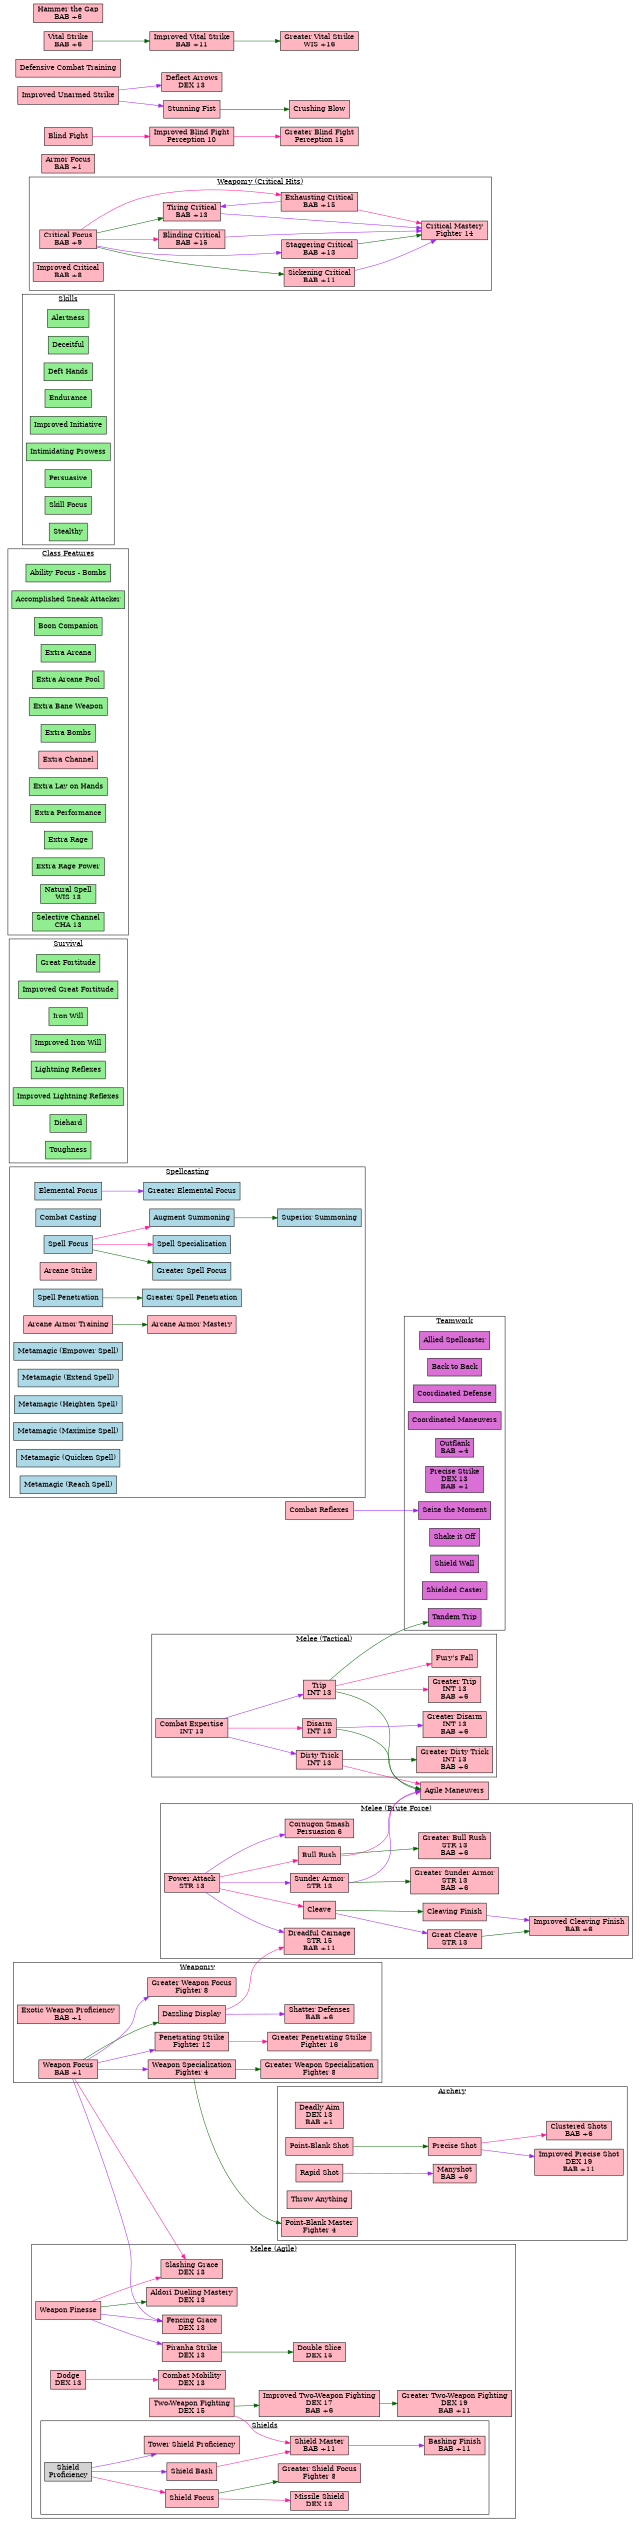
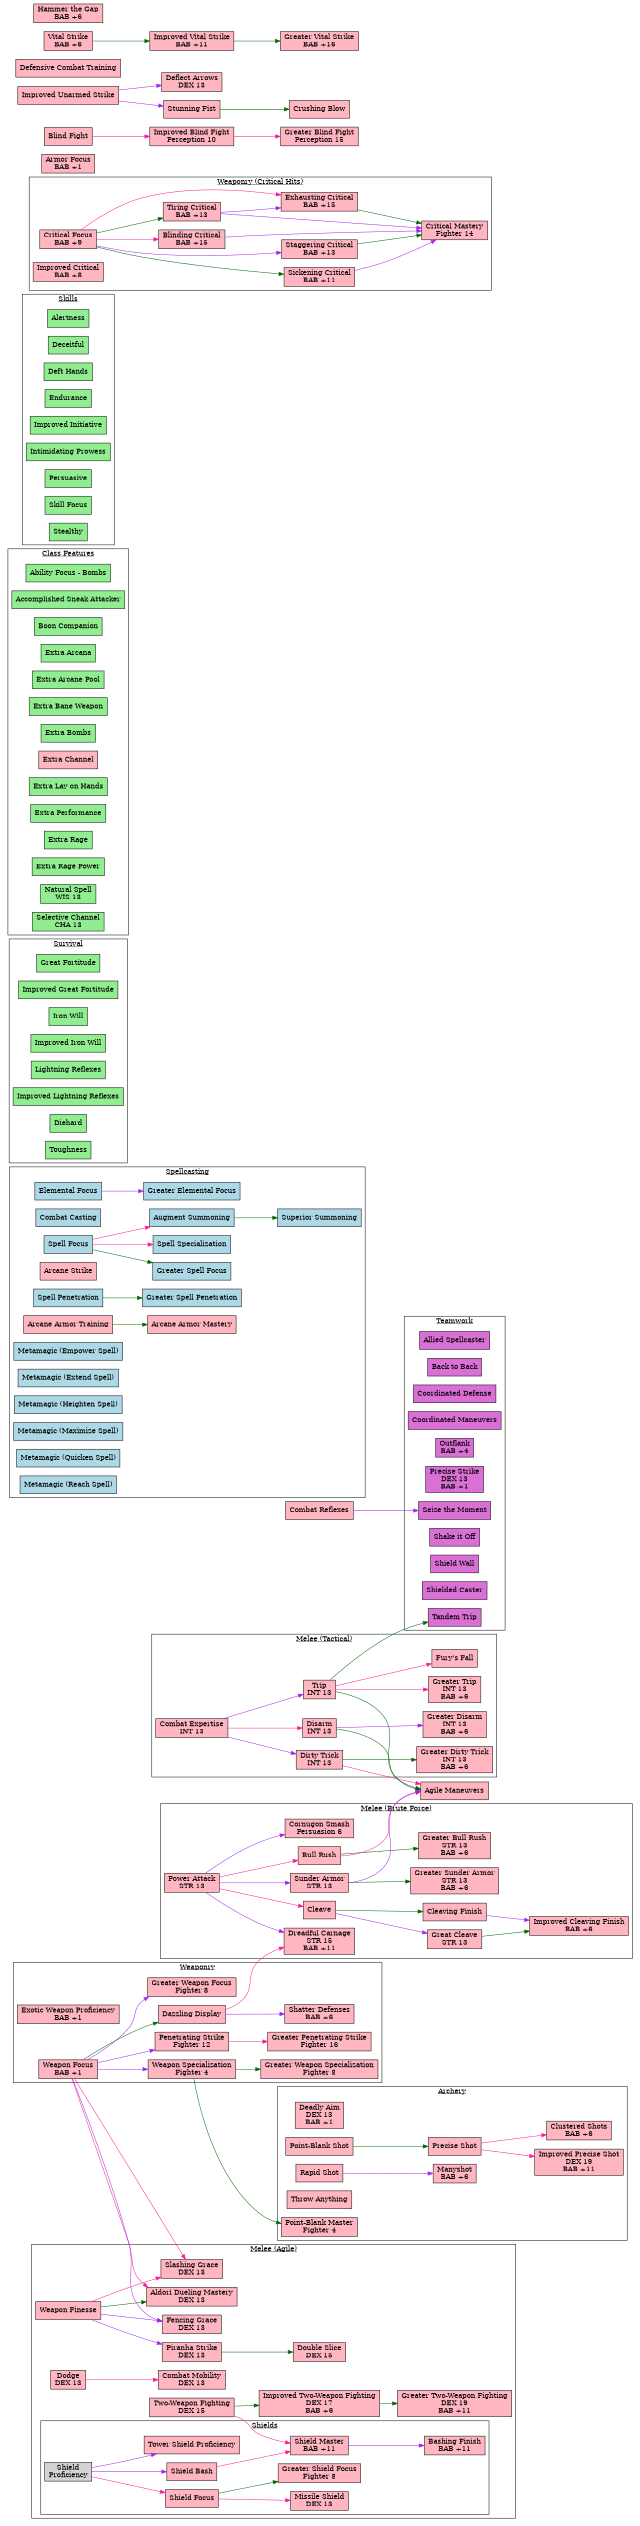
  digraph {
    rankdir=LR
    node [color=black fillcolor=lightpink shape=rectangle style=filled]
    edge [color=purple]
    "Allied Spellcaster" [fillcolor=orchid]
    "Back to Back" [fillcolor=orchid]
    "Coordinated Defense" [fillcolor=orchid]
    "Coordinated Maneuvers" [fillcolor=orchid]
    Outflank [fillcolor=orchid label=<\N<BR/>BAB +4>]
    "Precise Strike" [fillcolor=orchid label=<\N<BR/>DEX 13<BR/>BAB +1>]
    "Seize the Moment" [fillcolor=orchid]
    "Shake it Off" [fillcolor=orchid]
    "Shield Wall" [fillcolor=orchid]
    "Shielded Caster" [fillcolor=orchid]
    "Tandem Trip" [fillcolor=orchid]
    "Elemental Focus" [fillcolor=lightblue]
    "Greater Elemental Focus" [fillcolor=lightblue]
    "Combat Casting" [fillcolor=lightblue]
    "Spell Focus" [fillcolor=lightblue]
    "Greater Spell Focus" [fillcolor=lightblue]
    "Spell Specialization" [fillcolor=lightblue]
    "Arcane Strike"
    "Spell Penetration" [fillcolor=lightblue]
    "Greater Spell Penetration" [fillcolor=lightblue]
    "Augment Summoning" [fillcolor=lightblue]
    "Superior Summoning" [fillcolor=lightblue]
    "Arcane Armor Training"
    "Arcane Armor Mastery"
    "Metamagic (Empower Spell)" [fillcolor=lightblue]
    "Metamagic (Extend Spell)" [fillcolor=lightblue]
    "Metamagic (Heighten Spell)" [fillcolor=lightblue]
    "Metamagic (Maximize Spell)" [fillcolor=lightblue]
    "Metamagic (Quicken Spell)" [fillcolor=lightblue]
    "Metamagic (Reach Spell)" [fillcolor=lightblue]
    "Great Fortitude" [fillcolor=lightgreen]
    "Improved Great Fortitude" [fillcolor=lightgreen]
    "Iron Will" [fillcolor=lightgreen]
    "Improved Iron Will" [fillcolor=lightgreen]
    "Lightning Reflexes" [fillcolor=lightgreen]
    "Improved Lightning Reflexes" [fillcolor=lightgreen]
    Diehard [fillcolor=lightgreen]
    Toughness [fillcolor=lightgreen]
    "Ability Focus - Bombs" [fillcolor=lightgreen]
    "Accomplished Sneak Attacker" [fillcolor=lightgreen]
    "Boon Companion" [fillcolor=lightgreen]
    "Extra Arcana" [fillcolor=lightgreen]
    "Extra Arcane Pool" [fillcolor=lightgreen]
    "Extra Bane Weapon" [fillcolor=lightgreen]
    "Extra Bombs" [fillcolor=lightgreen]
    "Extra Channel"
    "Extra Lay on Hands" [fillcolor=lightgreen]
    "Extra Performance" [fillcolor=lightgreen]
    "Extra Rage" [fillcolor=lightgreen]
    "Extra Rage Power" [fillcolor=lightgreen]
    "Natural Spell" [fillcolor=lightgreen label=<\N<BR/>WIS 13>]
    "Selective Channel" [fillcolor=lightgreen label=<\N<BR/>CHA 13>]
    Alertness [fillcolor=lightgreen]
    Deceitful [fillcolor=lightgreen]
    "Deft Hands" [fillcolor=lightgreen]
    Endurance [fillcolor=lightgreen]
    "Improved Initiative" [fillcolor=lightgreen]
    "Intimidating Prowess" [fillcolor=lightgreen]
    Persuasive [fillcolor=lightgreen]
    "Skill Focus" [fillcolor=lightgreen]
    Stealthy [fillcolor=lightgreen]
    "Clustered Shots" [label=<\N<BR/>BAB +6>]
    "Deadly Aim" [label=<\N<BR/>DEX 13<BR/>BAB +1>]
    "Improved Precise Shot" [label=<\N<BR/>DEX 19<BR/>BAB +11>]
    Manyshot [label=<\N<BR/>BAB +6>]
    "Point-Blank Shot"
    "Precise Shot"
    "Rapid Shot"
    "Throw Anything"
    "Point-Blank Master" [label=<\N<BR/>Fighter 4>]
    "Combat Expertise" [label=<\N<BR/>INT 13>]
    "Dirty Trick" [label=<\N<BR/>INT 13>]
    Disarm [label=<\N<BR/>INT 13>]
    "Fury's Fall"
    "Greater Dirty Trick" [label=<\N<BR/>INT 13<BR/>BAB +6>]
    "Greater Disarm" [label=<\N<BR/>INT 13<BR/>BAB +6>]
    "Greater Trip" [label=<\N<BR/>INT 13<BR/>BAB +6>]
    Trip [label=<\N<BR/>INT 13>]
    "Bull Rush"
    Cleave
    "Cleaving Finish"
    "Cornugon Smash" [label=<\N<BR/>Persuasion 6>]
    "Dreadful Carnage" [label=<\N<BR/>STR 15<BR/>BAB +11>]
    "Great Cleave" [label=<\N<BR/>STR 13>]
    "Greater Bull Rush" [label=<\N<BR/>STR 13<BR/>BAB +6>]
    "Greater Sunder Armor" [label=<\N<BR/>STR 13<BR/>BAB +6>]
    "Improved Cleaving Finish" [label=<\N<BR/>BAB +6>]
    "Power Attack" [label=<\N<BR/>STR 13>]
    "Sunder Armor" [label=<\N<BR/>STR 13>]
    n90 [fillcolor=lightgrey label=<Shield<BR/>Proficiency>]
    "Bashing Finish" [label=<\N<BR/>BAB +11>]
    "Greater Shield Focus" [label=<\N<BR/>Fighter 8>]
    "Missile Shield" [label=<\N<BR/>DEX 13>]
    "Shield Bash"
    "Shield Focus"
    "Shield Master" [label=<\N<BR/>BAB +11>]
    "Tower Shield Proficiency"
    "Aldori Dueling Mastery" [label=<\N<BR/>DEX 13>]
    "Combat Mobility" [label=<\N<BR/>DEX 13>]
    Dodge [label=<\N<BR/>DEX 13>]
    "Double Slice" [label=<\N<BR/>DEX 15>]
    "Fencing Grace" [label=<\N<BR/>DEX 13>]
    "Greater Two-Weapon Fighting" [label=<\N<BR/>DEX 19<BR/>BAB +11>]
    "Improved Two-Weapon Fighting" [label=<\N<BR/>DEX 17<BR/>BAB +6>]
    "Piranha Strike" [label=<\N<BR/>DEX 13>]
    "Slashing Grace" [label=<\N<BR/>DEX 13>]
    "Two-Weapon Fighting" [label=<\N<BR/>DEX 15>]
    "Weapon Finesse"
    "Dazzling Display"
    "Exotic Weapon Proficiency" [label=<\N<BR/>BAB +1>]
    "Greater Weapon Focus" [label=<\N<BR/>Fighter 8>]
    "Greater Weapon Specialization" [label=<\N<BR/>Fighter 8>]
    "Greater Penetrating Strike" [label=<\N<BR/>Fighter 16>]
    "Penetrating Strike" [label=<\N<BR/>Fighter 12>]
    "Shatter Defenses" [label=<\N<BR/>BAB +6>]
    "Weapon Focus" [label=<\N<BR/>BAB +1>]
    "Weapon Specialization" [label=<\N<BR/>Fighter 4>]
    "Critical Focus" [label=<\N<BR/>BAB +9>]
    "Sickening Critical" [label=<\N<BR/>BAB +11>]
    "Staggering Critical" [label=<\N<BR/>BAB +13>]
    "Tiring Critical" [label=<\N<BR/>BAB +13>]
    "Blinding Critical" [label=<\N<BR/>BAB +15>]
    "Exhausting Critical" [label=<\N<BR/>BAB +15>]
    "Critical Mastery" [label=<\N<BR/>Fighter 14>]
    "Improved Critical" [label=<\N<BR/>BAB +8>]
    "Agile Maneuvers"
    "Armor Focus" [label=<\N<BR/>BAB +1>]
    "Blind Fight"
    "Combat Reflexes"
    "Crushing Blow"
    "Defensive Combat Training"
    "Deflect Arrows" [label=<\N<BR/>DEX 13>]
    "Greater Blind Fight" [label=<\N<BR/>Perception 15>]
-   "Greater Vital Strike" [label=<\N<BR/>WIS +16>]
+   "Greater Vital Strike" [label=<\N<BR/>BAB +16>]
    "Hammer the Gap" [label=<\N<BR/>BAB +6>]
    "Improved Blind Fight" [label=<\N<BR/>Perception 10>]
    "Improved Unarmed Strike"
    "Improved Vital Strike" [label=<\N<BR/>BAB +11>]
    "Stunning Fist"
    "Vital Strike" [label=<\N<BR/>BAB +6>]
    subgraph cluster_1 {
      label=<<U>Teamwork</U>>
      "Allied Spellcaster"
      "Back to Back"
      "Coordinated Defense"
      "Coordinated Maneuvers"
      Outflank
      "Precise Strike"
      "Seize the Moment"
      "Shake it Off"
      "Shield Wall"
      "Shielded Caster"
      "Tandem Trip"
    }
    subgraph cluster_2 {
      label=<<U>Spellcasting</U>>
      "Elemental Focus"
      "Greater Elemental Focus"
      "Combat Casting"
      "Spell Focus"
      "Greater Spell Focus"
      "Spell Specialization"
      "Arcane Strike"
      "Spell Penetration"
      "Greater Spell Penetration"
      "Augment Summoning"
      "Superior Summoning"
      "Arcane Armor Training"
      "Arcane Armor Mastery"
      "Metamagic (Empower Spell)"
      "Metamagic (Extend Spell)"
      "Metamagic (Heighten Spell)"
      "Metamagic (Maximize Spell)"
      "Metamagic (Quicken Spell)"
      "Metamagic (Reach Spell)"
    }
    subgraph cluster_3 {
      label=<<U>Survival</U>>
      "Great Fortitude"
      "Improved Great Fortitude"
      "Iron Will"
      "Improved Iron Will"
      "Lightning Reflexes"
      "Improved Lightning Reflexes"
      Diehard
      Toughness
    }
    subgraph cluster_4 {
      label=<<U>Class Features</U>>
      "Ability Focus - Bombs"
      "Accomplished Sneak Attacker"
      "Boon Companion"
      "Extra Arcana"
      "Extra Arcane Pool"
      "Extra Bane Weapon"
      "Extra Bombs"
      "Extra Channel"
      "Extra Lay on Hands"
      "Extra Performance"
      "Extra Rage"
      "Extra Rage Power"
      "Natural Spell"
      "Selective Channel"
    }
    subgraph cluster_5 {
      label=<<U>Skills</U>>
      Alertness
      Deceitful
      "Deft Hands"
      Endurance
      "Improved Initiative"
      "Intimidating Prowess"
      Persuasive
      "Skill Focus"
      Stealthy
    }
    subgraph cluster_6 {
      label=<<U>Archery</U>>
      "Clustered Shots"
      "Deadly Aim"
      "Improved Precise Shot"
      Manyshot
      "Point-Blank Shot"
      "Precise Shot"
      "Rapid Shot"
      "Throw Anything"
      "Point-Blank Master"
    }
    subgraph cluster_7 {
      label=<<U>Melee (Tactical)</U>>
      "Combat Expertise"
      "Dirty Trick"
      Disarm
      "Fury's Fall"
      "Greater Dirty Trick"
      "Greater Disarm"
      "Greater Trip"
      Trip
    }
    subgraph cluster_8 {
      label=<<U>Melee (Brute Force)</U>>
      "Bull Rush"
      Cleave
      "Cleaving Finish"
      "Cornugon Smash"
      "Dreadful Carnage"
      "Great Cleave"
      "Greater Bull Rush"
      "Greater Sunder Armor"
      "Improved Cleaving Finish"
      "Power Attack"
      "Sunder Armor"
    }
    subgraph cluster_9 {
      label=<<U>Melee (Agile)</U>>
      "Aldori Dueling Mastery"
      "Combat Mobility"
      Dodge
      "Double Slice"
      "Fencing Grace"
      "Greater Two-Weapon Fighting"
      "Improved Two-Weapon Fighting"
      "Piranha Strike"
      "Slashing Grace"
      "Two-Weapon Fighting"
      "Weapon Finesse"
      subgraph cluster_10 {
        label=<<U>Shields</U>>
        n90
        "Bashing Finish"
        "Greater Shield Focus"
        "Missile Shield"
        "Shield Bash"
        "Shield Focus"
        "Shield Master"
        "Tower Shield Proficiency"
      }
    }
    subgraph cluster_11 {
      label=<<U>Weaponry</U>>
      "Dazzling Display"
      "Exotic Weapon Proficiency"
      "Greater Weapon Focus"
      "Greater Weapon Specialization"
      "Greater Penetrating Strike"
      "Penetrating Strike"
      "Shatter Defenses"
      "Weapon Focus"
      "Weapon Specialization"
    }
    subgraph cluster_12 {
      label=<<U>Weaponry (Critical Hits)</U>>
      "Critical Focus"
      "Sickening Critical"
      "Staggering Critical"
      "Tiring Critical"
      "Blinding Critical"
      "Exhausting Critical"
      "Critical Mastery"
      "Improved Critical"
    }
    subgraph sub_13 {
      label=<<U>Combat Feats</U>>
      "Agile Maneuvers"
      "Armor Focus"
      "Blind Fight"
      "Combat Reflexes"
      "Crushing Blow"
      "Defensive Combat Training"
      "Deflect Arrows"
      "Greater Blind Fight"
      "Greater Vital Strike"
      "Hammer the Gap"
      "Improved Blind Fight"
      "Improved Unarmed Strike"
      "Improved Vital Strike"
      "Stunning Fist"
      "Vital Strike"
    }
    "Elemental Focus" -> "Greater Elemental Focus"
    "Spell Focus" -> "Greater Spell Focus" [color=darkgreen]
    "Spell Focus" -> "Spell Specialization" [color=deeppink]
    "Spell Focus" -> "Augment Summoning" [color=deeppink]
    "Spell Penetration" -> "Greater Spell Penetration" [color=darkgreen]
    "Augment Summoning" -> "Superior Summoning" [color=darkgreen]
    "Arcane Armor Training" -> "Arcane Armor Mastery" [color=darkgreen]
    "Point-Blank Shot" -> "Precise Shot" [color=darkgreen]
    "Precise Shot" -> "Clustered Shots" [color=deeppink]
-   "Precise Shot" -> "Improved Precise Shot"
+   "Precise Shot" -> "Improved Precise Shot" [color=deeppink]
    "Rapid Shot" -> Manyshot
    "Combat Expertise" -> "Dirty Trick"
    "Combat Expertise" -> Disarm [color=deeppink]
    "Combat Expertise" -> Trip
    "Dirty Trick" -> "Greater Dirty Trick" [color=darkgreen]
    "Dirty Trick" -> "Agile Maneuvers" [color=deeppink]
    Disarm -> "Greater Disarm"
    Disarm -> "Agile Maneuvers" [color=darkgreen]
    Trip -> "Tandem Trip" [color=darkgreen]
    Trip -> "Fury's Fall" [color=deeppink]
    Trip -> "Greater Trip" [color=deeppink]
    Trip -> "Agile Maneuvers" [color=darkgreen]
    "Bull Rush" -> "Greater Bull Rush" [color=darkgreen]
    "Bull Rush" -> "Agile Maneuvers" [color=deeppink]
    Cleave -> "Cleaving Finish" [color=darkgreen]
    Cleave -> "Great Cleave"
    "Cleaving Finish" -> "Improved Cleaving Finish"
    "Great Cleave" -> "Improved Cleaving Finish" [color=darkgreen]
    "Power Attack" -> "Bull Rush" [color=deeppink]
    "Power Attack" -> Cleave [color=deeppink]
    "Power Attack" -> "Cornugon Smash"
    "Power Attack" -> "Dreadful Carnage"
    "Power Attack" -> "Sunder Armor"
    "Sunder Armor" -> "Greater Sunder Armor" [color=darkgreen]
    "Sunder Armor" -> "Agile Maneuvers"
    n90 -> "Shield Bash"
    n90 -> "Shield Focus" [color=deeppink]
    n90 -> "Tower Shield Proficiency"
    "Shield Bash" -> "Shield Master" [color=deeppink]
    "Shield Focus" -> "Greater Shield Focus" [color=darkgreen]
    "Shield Focus" -> "Missile Shield" [color=deeppink]
    "Shield Master" -> "Bashing Finish"
    Dodge -> "Combat Mobility" [color=deeppink]
    "Improved Two-Weapon Fighting" -> "Greater Two-Weapon Fighting" [color=darkgreen]
    "Piranha Strike" -> "Double Slice" [color=darkgreen]
    "Two-Weapon Fighting" -> "Shield Master" [color=deeppink]
    "Two-Weapon Fighting" -> "Improved Two-Weapon Fighting" [color=darkgreen]
    "Weapon Finesse" -> "Aldori Dueling Mastery" [color=darkgreen]
    "Weapon Finesse" -> "Fencing Grace"
    "Weapon Finesse" -> "Piranha Strike"
    "Weapon Finesse" -> "Slashing Grace" [color=deeppink]
    "Dazzling Display" -> "Dreadful Carnage" [color=deeppink]
    "Dazzling Display" -> "Shatter Defenses"
    "Penetrating Strike" -> "Greater Penetrating Strike" [color=deeppink]
+   "Weapon Focus" -> "Aldori Dueling Mastery" [color=deeppink]
    "Weapon Focus" -> "Fencing Grace"
    "Weapon Focus" -> "Slashing Grace" [color=deeppink]
    "Weapon Focus" -> "Dazzling Display" [color=darkgreen]
    "Weapon Focus" -> "Greater Weapon Focus"
    "Weapon Focus" -> "Penetrating Strike"
    "Weapon Focus" -> "Weapon Specialization"
    "Weapon Specialization" -> "Point-Blank Master" [color=darkgreen]
    "Weapon Specialization" -> "Greater Weapon Specialization" [color=darkgreen]
    "Critical Focus" -> "Sickening Critical" [color=darkgreen]
    "Critical Focus" -> "Staggering Critical"
    "Critical Focus" -> "Tiring Critical" [color=darkgreen]
    "Critical Focus" -> "Blinding Critical" [color=deeppink]
    "Critical Focus" -> "Exhausting Critical" [color=deeppink]
    "Sickening Critical" -> "Critical Mastery"
    "Staggering Critical" -> "Critical Mastery" [color=darkgreen]
-   "Exhausting Critical" -> "Tiring Critical"
+   "Tiring Critical" -> "Exhausting Critical"
    "Tiring Critical" -> "Critical Mastery"
    "Blinding Critical" -> "Critical Mastery"
-   "Exhausting Critical" -> "Critical Mastery" [color=deeppink]
+   "Exhausting Critical" -> "Critical Mastery" [color=darkgreen]
    "Blind Fight" -> "Improved Blind Fight" [color=deeppink]
    "Combat Reflexes" -> "Seize the Moment"
    "Improved Blind Fight" -> "Greater Blind Fight" [color=deeppink]
    "Improved Unarmed Strike" -> "Deflect Arrows"
    "Improved Unarmed Strike" -> "Stunning Fist"
    "Improved Vital Strike" -> "Greater Vital Strike" [color=darkgreen]
    "Stunning Fist" -> "Crushing Blow" [color=darkgreen]
    "Vital Strike" -> "Improved Vital Strike" [color=darkgreen]
  }
